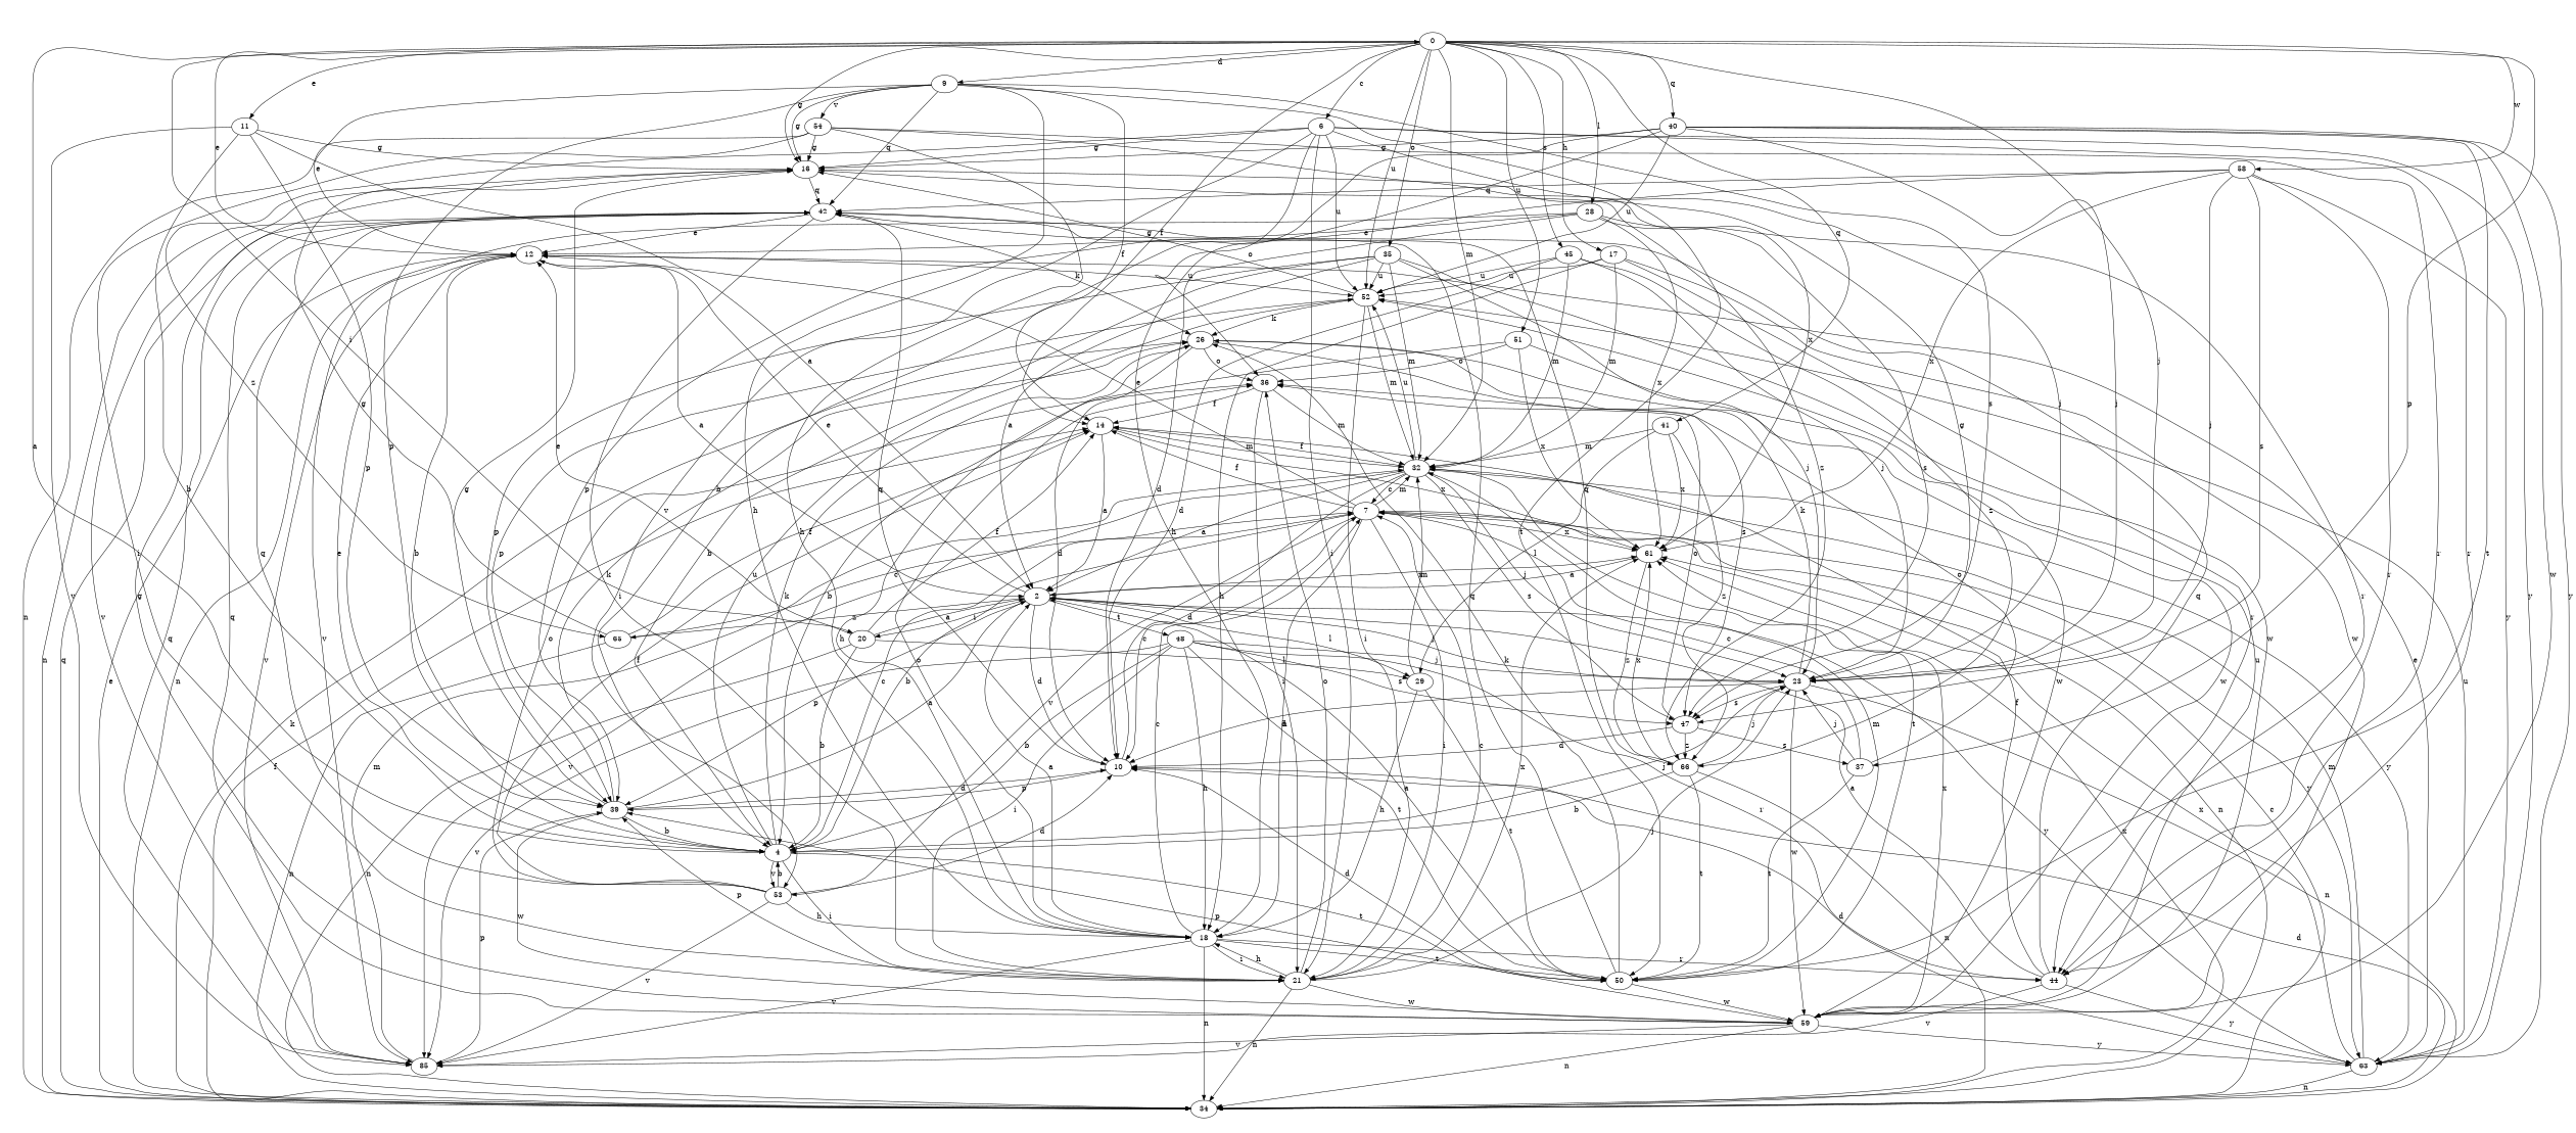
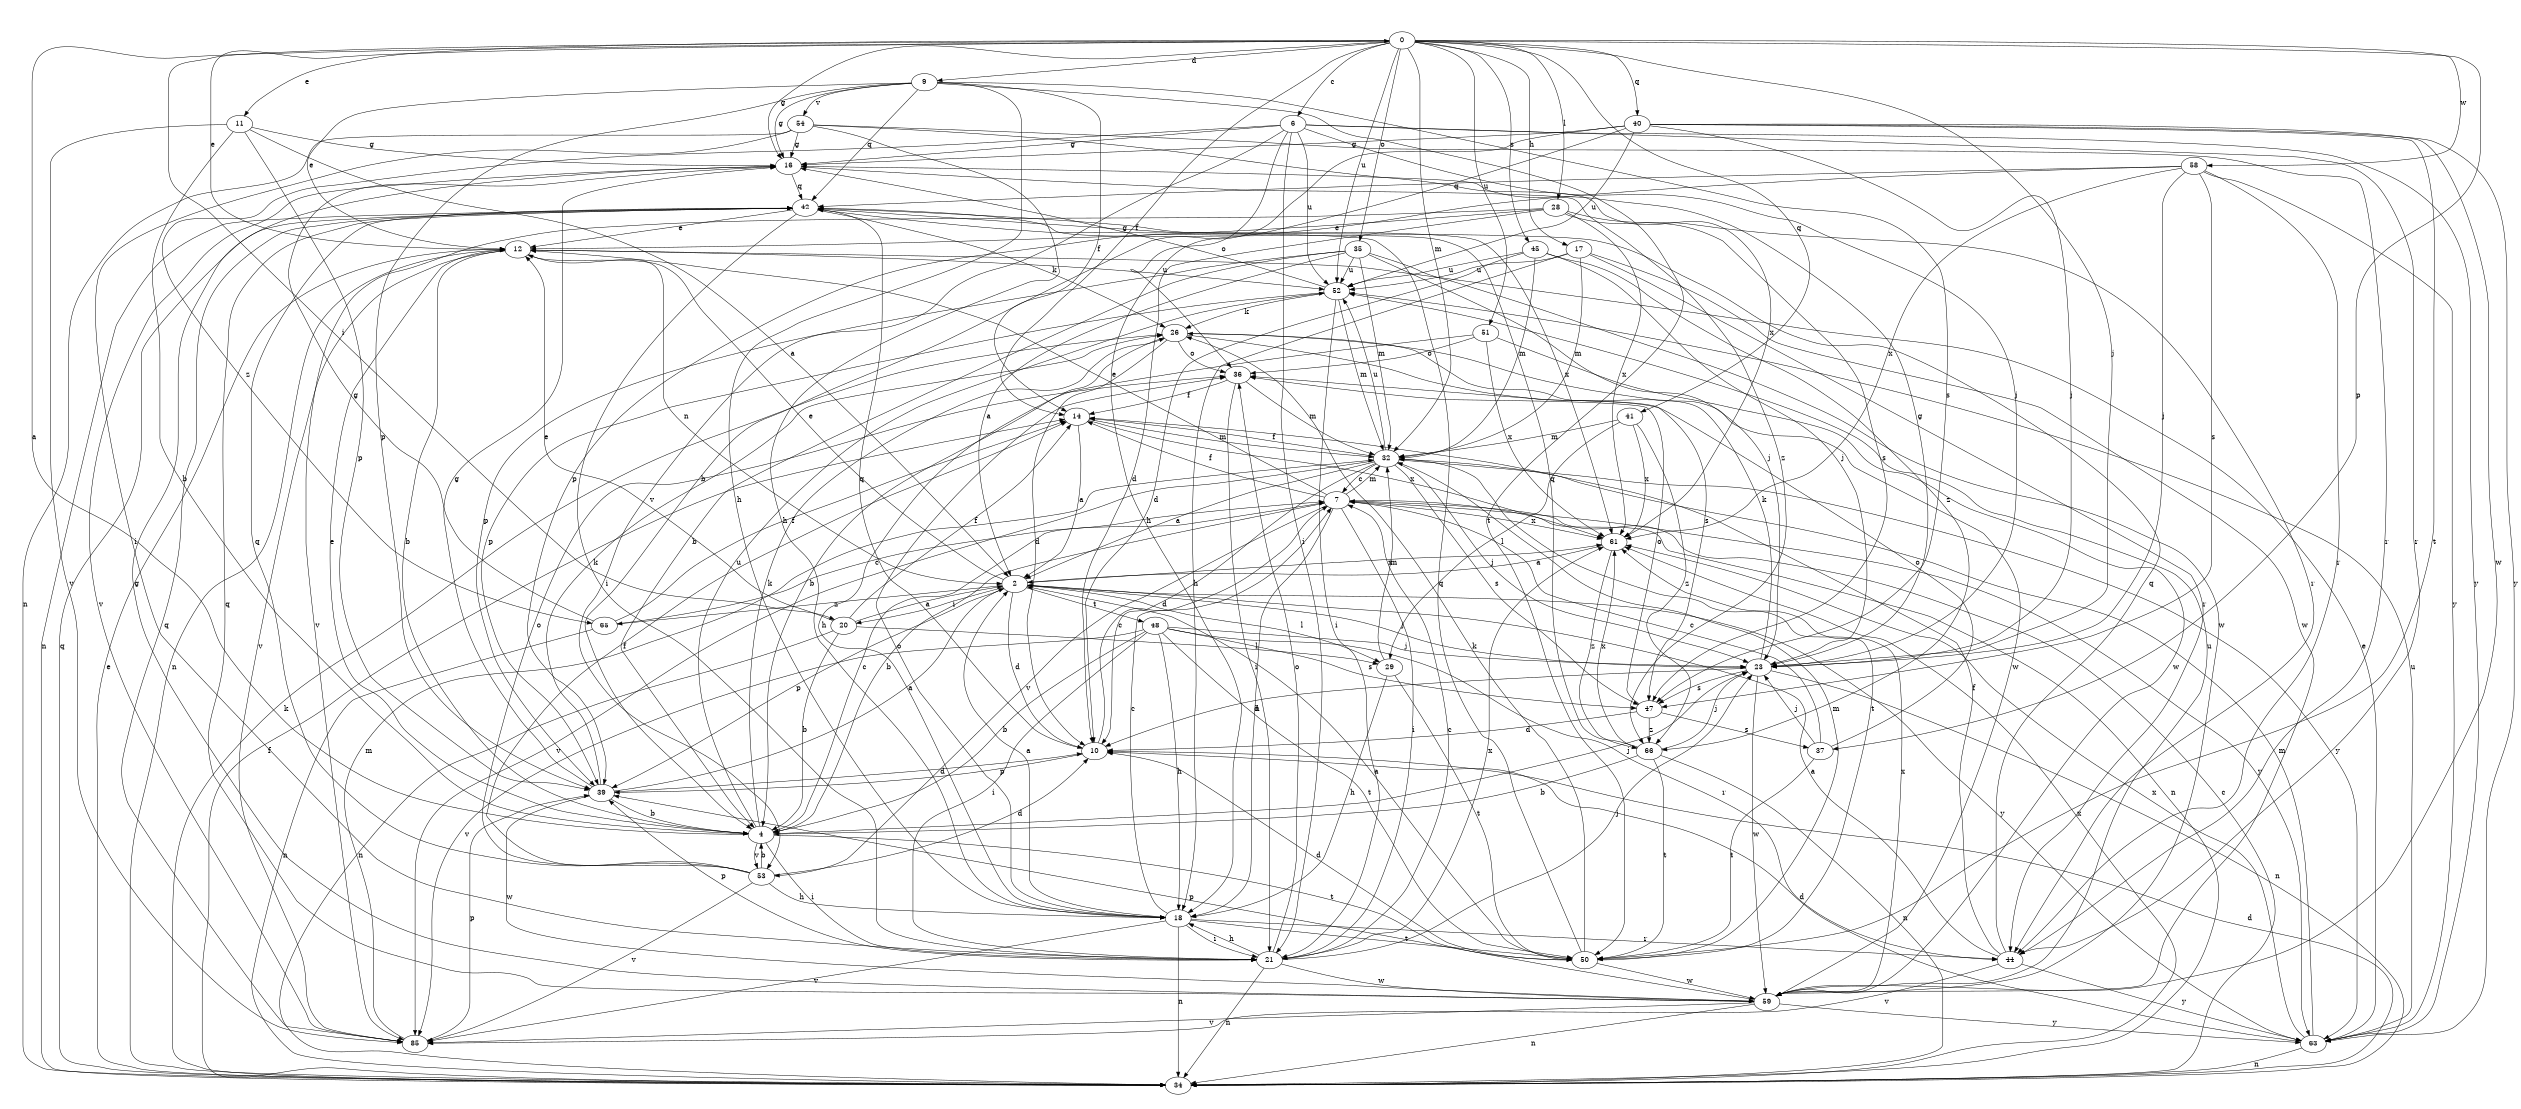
  strict digraph {
    0
    6
    9
    11
    12
    14
    16
    17
    20
    23
    28
    32
    35
    37
    40
    41
    45
    51
    52
    58
    63
    65
    21
    53
    36
    44
    39
    50
    18
    54
    42
    47
    2
    4
    n35 [label=85]
    34
    61
    66
    59
    29
    10
    26
    7
    48
    0 -> 6 [label=c]
    0 -> 9 [label=d]
    0 -> 11 [label=e]
    0 -> 12 [label=e]
    0 -> 14 [label=f]
    0 -> 16 [label=g]
    0 -> 17 [label=h]
    0 -> 20 [label=i]
    0 -> 23 [label=j]
    0 -> 28 [label=l]
    0 -> 32 [label=m]
    0 -> 35 [label=o]
    0 -> 37 [label=p]
    0 -> 40 [label=q]
    0 -> 41 [label=q]
    0 -> 45 [label=s]
    0 -> 51 [label=u]
    0 -> 52 [label=u]
    0 -> 58 [label=w]
    6 -> 16 [label=g]
    6 -> 23 [label=j]
    6 -> 52 [label=u]
    6 -> 63 [label=y]
    6 -> 65 [label=z]
    6 -> 21 [label=i]
    6 -> 53 [label=v]
    6 -> 36 [label=o]
    6 -> 44 [label=r]
    9 -> 12 [label=e]
    9 -> 14 [label=f]
    9 -> 16 [label=g]
    9 -> 39 [label=p]
    9 -> 50 [label=t]
    9 -> 18 [label=h]
    9 -> 54 [label=v]
    9 -> 42 [label=q]
    9 -> 47 [label=s]
    11 -> 16 [label=g]
    11 -> 39 [label=p]
    11 -> 2 [label=a]
    11 -> 4 [label=b]
    11 -> n35 [label=v]
    12 -> 52 [label=u]
-   12 -> 2 [label=a]
+   12 -> 2 [label=n]
    12 -> 4 [label=b]
    12 -> n35 [label=v]
    12 -> 34 [label=n]
    14 -> 32 [label=m]
    14 -> 2 [label=a]
    14 -> 61 [label=x]
    16 -> 42 [label=q]
    16 -> n35 [label=v]
    16 -> 66 [label=z]
    17 -> 32 [label=m]
    17 -> 52 [label=u]
    17 -> 44 [label=r]
    17 -> 18 [label=h]
    17 -> 59 [label=w]
    20 -> 12 [label=e]
    20 -> 14 [label=f]
    20 -> 2 [label=a]
    20 -> 4 [label=b]
    20 -> 34 [label=n]
    20 -> 29 [label=l]
    23 -> 16 [label=g]
    23 -> 47 [label=s]
    23 -> 34 [label=n]
    23 -> 59 [label=w]
    23 -> 10 [label=d]
    23 -> 26 [label=k]
    28 -> 12 [label=e]
    28 -> 44 [label=r]
    28 -> 47 [label=s]
    28 -> n35 [label=v]
    28 -> 61 [label=x]
    28 -> 10 [label=d]
    32 -> 14 [label=f]
    32 -> 23 [label=j]
    32 -> 52 [label=u]
    32 -> 63 [label=y]
    32 -> 50 [label=t]
    32 -> 47 [label=s]
    32 -> 2 [label=a]
    32 -> n35 [label=v]
    32 -> 10 [label=d]
    32 -> 7 [label=c]
    35 -> 23 [label=j]
    35 -> 32 [label=m]
    35 -> 52 [label=u]
    35 -> 39 [label=p]
    35 -> 2 [label=a]
    35 -> 4 [label=b]
    35 -> 59 [label=w]
    37 -> 23 [label=j]
    37 -> 36 [label=o]
    37 -> 50 [label=t]
    37 -> 7 [label=c]
    40 -> 16 [label=g]
    40 -> 23 [label=j]
    40 -> 52 [label=u]
    40 -> 63 [label=y]
    40 -> 50 [label=t]
    40 -> 18 [label=h]
    40 -> 4 [label=b]
    40 -> 59 [label=w]
    41 -> 32 [label=m]
    41 -> 61 [label=x]
    41 -> 66 [label=z]
    41 -> 29 [label=l]
    45 -> 23 [label=j]
    45 -> 32 [label=m]
    45 -> 52 [label=u]
    45 -> 66 [label=z]
    45 -> 10 [label=d]
    51 -> 36 [label=o]
    51 -> 4 [label=b]
    51 -> 61 [label=x]
    51 -> 59 [label=w]
    52 -> 16 [label=g]
    52 -> 32 [label=m]
    52 -> 21 [label=i]
    52 -> 39 [label=p]
    52 -> 26 [label=k]
    58 -> 23 [label=j]
    58 -> 63 [label=y]
    58 -> 44 [label=r]
    58 -> 39 [label=p]
    58 -> 42 [label=q]
    58 -> 47 [label=s]
    58 -> 61 [label=x]
    63 -> 12 [label=e]
    63 -> 32 [label=m]
    63 -> 52 [label=u]
    63 -> 34 [label=n]
    63 -> 61 [label=x]
    63 -> 10 [label=d]
    65 -> 14 [label=f]
    65 -> 16 [label=g]
    65 -> 34 [label=n]
    65 -> 7 [label=c]
    21 -> 23 [label=j]
    21 -> 36 [label=o]
    21 -> 39 [label=p]
    21 -> 18 [label=h]
    21 -> 34 [label=n]
    21 -> 61 [label=x]
    21 -> 59 [label=w]
    21 -> 7 [label=c]
    53 -> 14 [label=f]
    53 -> 36 [label=o]
    53 -> 18 [label=h]
    53 -> 42 [label=q]
    53 -> 4 [label=b]
    53 -> n35 [label=v]
    53 -> 10 [label=d]
    36 -> 14 [label=f]
    36 -> 32 [label=m]
    36 -> 21 [label=i]
    44 -> 14 [label=f]
    44 -> 63 [label=y]
    44 -> 42 [label=q]
    44 -> 2 [label=a]
    44 -> n35 [label=v]
    39 -> 16 [label=g]
    39 -> 2 [label=a]
    39 -> 4 [label=b]
    39 -> 59 [label=w]
    39 -> 10 [label=d]
    39 -> 26 [label=k]
    50 -> 32 [label=m]
    50 -> 42 [label=q]
    50 -> 2 [label=a]
    50 -> 59 [label=w]
    50 -> 10 [label=d]
    50 -> 26 [label=k]
    18 -> 21 [label=i]
    18 -> 36 [label=o]
    18 -> 44 [label=r]
    18 -> 50 [label=t]
    18 -> 2 [label=a]
    18 -> n35 [label=v]
    18 -> 34 [label=n]
    18 -> 7 [label=c]
    54 -> 16 [label=g]
    54 -> 21 [label=i]
    54 -> 44 [label=r]
    54 -> 18 [label=h]
    54 -> 34 [label=n]
    54 -> 61 [label=x]
    42 -> 12 [label=e]
    42 -> 21 [label=i]
    42 -> 34 [label=n]
+   42 -> 61 [label=x]
    42 -> 26 [label=k]
    47 -> 37 [label=s]
    47 -> 36 [label=o]
    47 -> 66 [label=z]
    47 -> 10 [label=d]
    2 -> 12 [label=e]
    2 -> 20 [label=i]
    2 -> 23 [label=j]
    2 -> 63 [label=y]
    2 -> 65 [label=z]
    2 -> 39 [label=p]
    2 -> 61 [label=x]
    2 -> 29 [label=l]
    2 -> 10 [label=d]
    2 -> 48 [label=t]
    4 -> 0 [label=a]
    4 -> 12 [label=e]
    4 -> 23 [label=j]
    4 -> 52 [label=u]
    4 -> 21 [label=i]
    4 -> 53 [label=v]
    4 -> 50 [label=t]
    4 -> 26 [label=k]
    4 -> 7 [label=c]
    n35 -> 32 [label=m]
    n35 -> 39 [label=p]
    n35 -> 42 [label=q]
    34 -> 12 [label=e]
    34 -> 14 [label=f]
    34 -> 42 [label=q]
    34 -> 61 [label=x]
    34 -> 10 [label=d]
    34 -> 26 [label=k]
    34 -> 7 [label=c]
    61 -> 2 [label=a]
    61 -> 66 [label=z]
    66 -> 23 [label=j]
    66 -> 50 [label=t]
    66 -> 42 [label=q]
    66 -> 4 [label=b]
    66 -> 34 [label=n]
    66 -> 61 [label=x]
    59 -> 16 [label=g]
    59 -> 52 [label=u]
    59 -> 63 [label=y]
    59 -> 39 [label=p]
    59 -> 42 [label=q]
    59 -> n35 [label=v]
    59 -> 34 [label=n]
    59 -> 61 [label=x]
    29 -> 32 [label=m]
    29 -> 50 [label=t]
    29 -> 18 [label=h]
    10 -> 39 [label=p]
    10 -> 42 [label=q]
    10 -> 7 [label=c]
    26 -> 36 [label=o]
    26 -> 18 [label=h]
    26 -> 47 [label=s]
    26 -> 59 [label=w]
    26 -> 10 [label=d]
    7 -> 12 [label=e]
    7 -> 14 [label=f]
    7 -> 32 [label=m]
    7 -> 63 [label=y]
    7 -> 21 [label=i]
    7 -> 53 [label=v]
    7 -> 18 [label=h]
    7 -> 4 [label=b]
    7 -> 34 [label=n]
    7 -> 61 [label=x]
    48 -> 23 [label=j]
    48 -> 21 [label=i]
    48 -> 44 [label=r]
    48 -> 50 [label=t]
    48 -> 18 [label=h]
    48 -> 47 [label=s]
    48 -> 4 [label=b]
    48 -> n35 [label=v]
  }
